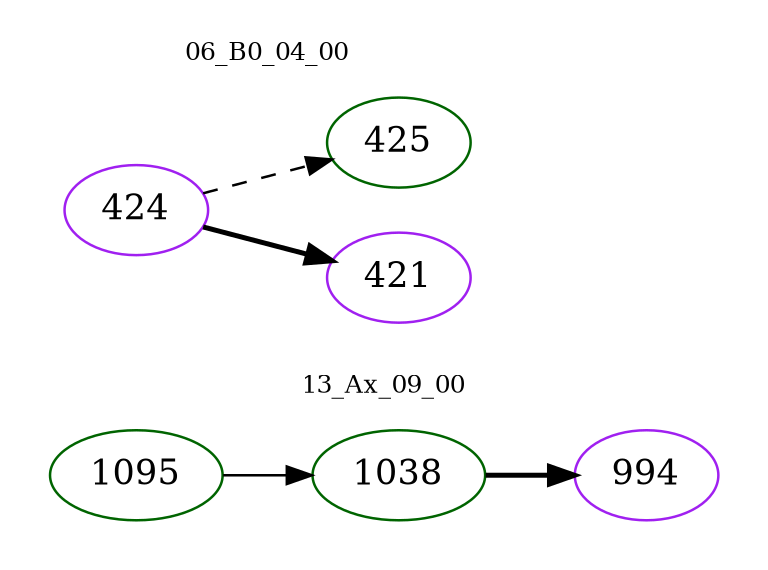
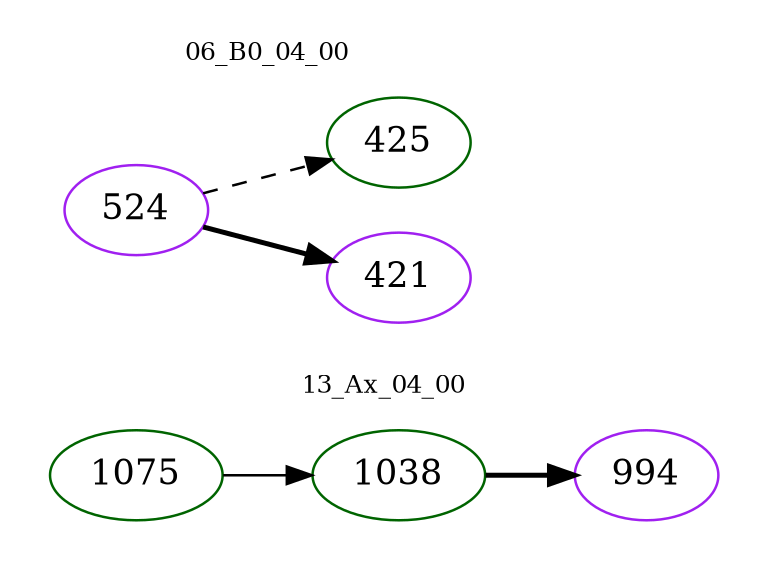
  digraph {
    rankdir=LR
    node [color=darkgreen]
    edge [color=black style=bold]
    n1 [label=1038]
-   n2 [label=1095]
+   n2 [label=1075]
    n3 [color=purple label=994]
-   n4 [color=purple label=424]
+   n4 [color=purple label=524]
    n5 [color=purple label=421]
    n6 [label=425]
    subgraph cluster_1 {
      color=white
      fontsize=10
-     label="13_Ax_09_00"
+     label="13_Ax_04_00"
      n1
      n2
      n3
    }
    subgraph cluster_2 {
      color=white
      fontsize=10
      label="06_B0_04_00"
      n4
      n5
      n6
    }
    n1 -> n3
    n2 -> n1 [style=solid]
    n4 -> n5
    n4 -> n6 [style=dashed]
  }
